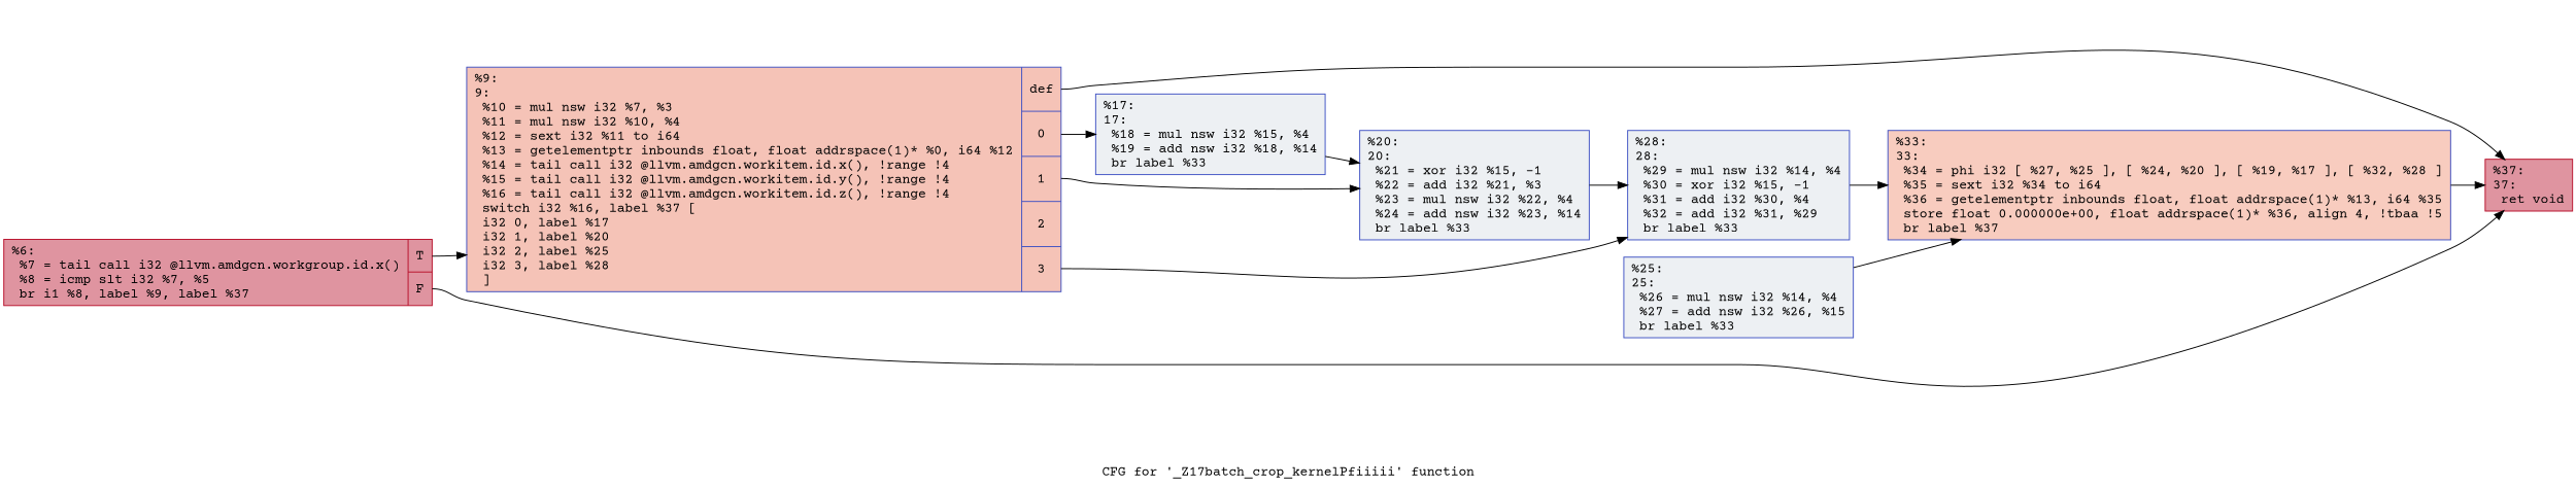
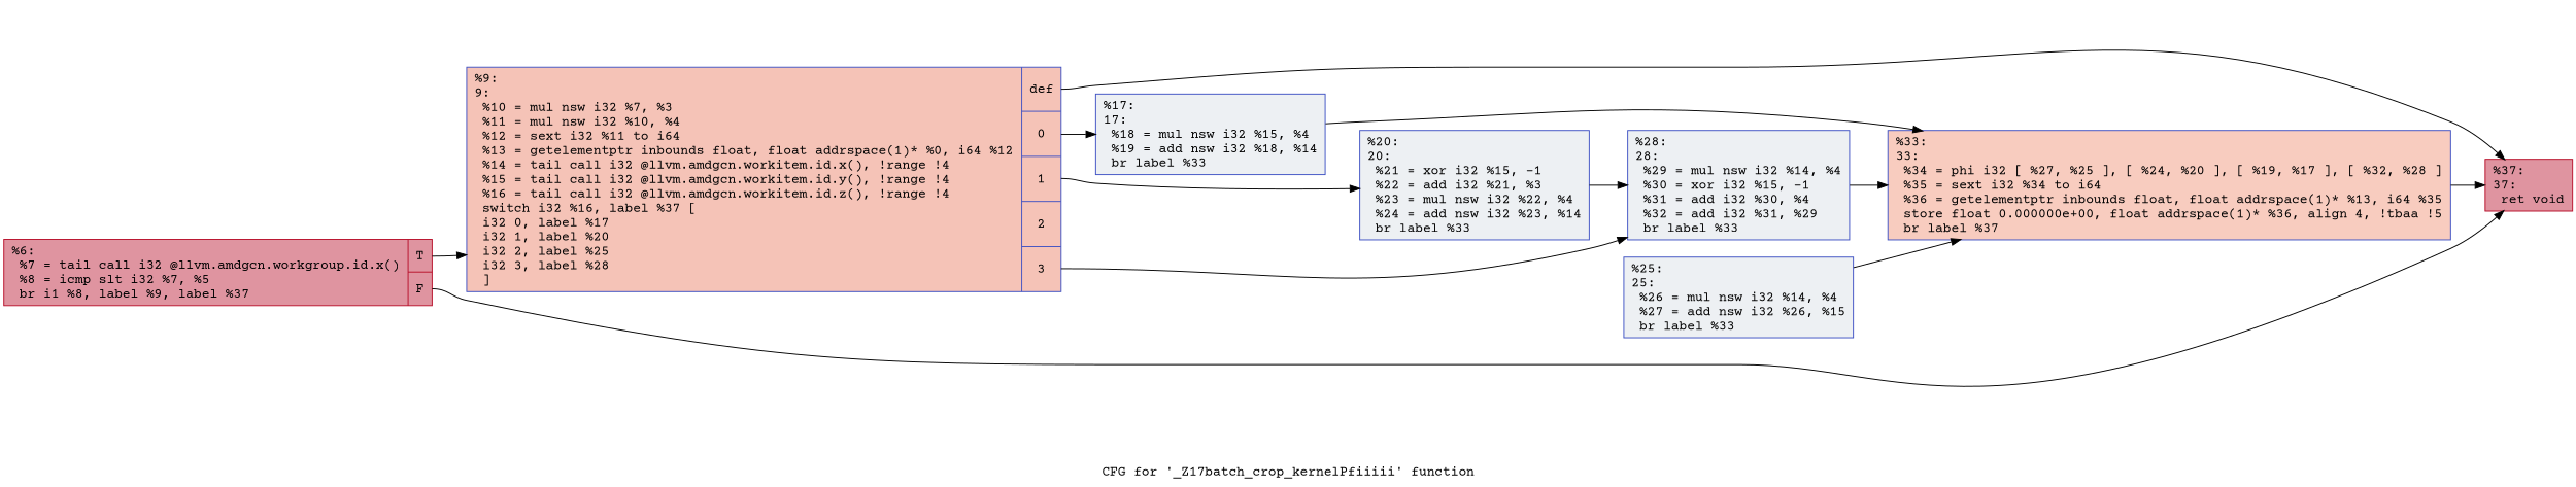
  digraph {
    fontname="Courier Prime"
    label="CFG for '_Z17batch_crop_kernelPfiiiii' function"
    rankdir=LR
    node [color="#3d50c3ff" fillcolor="#d6dce470" fontname="Courier Prime" shape=record style=filled]
    edge [fontname="Courier Prime"]
    n1 [color="#b70d28ff" fillcolor="#b70d2870" label="{%6:\l  %7 = tail call i32 @llvm.amdgcn.workgroup.id.x()\l  %8 = icmp slt i32 %7, %5\l  br i1 %8, label %9, label %37\l|{<s0>T|<s1>F}}"]
    n2 [fillcolor="#e8765c70" label="{%9:\l9:                                                \l  %10 = mul nsw i32 %7, %3\l  %11 = mul nsw i32 %10, %4\l  %12 = sext i32 %11 to i64\l  %13 = getelementptr inbounds float, float addrspace(1)* %0, i64 %12\l  %14 = tail call i32 @llvm.amdgcn.workitem.id.x(), !range !4\l  %15 = tail call i32 @llvm.amdgcn.workitem.id.y(), !range !4\l  %16 = tail call i32 @llvm.amdgcn.workitem.id.z(), !range !4\l  switch i32 %16, label %37 [\l    i32 0, label %17\l    i32 1, label %20\l    i32 2, label %25\l    i32 3, label %28\l  ]\l|{<s0>def|<s1>0|<s2>1|<s3>2|<s4>3}}"]
    n3 [color="#b70d28ff" fillcolor="#b70d2870" label="{%37:\l37:                                               \l  ret void\l}"]
    n4 [label="{%17:\l17:                                               \l  %18 = mul nsw i32 %15, %4\l  %19 = add nsw i32 %18, %14\l  br label %33\l}"]
    n5 [label="{%20:\l20:                                               \l  %21 = xor i32 %15, -1\l  %22 = add i32 %21, %3\l  %23 = mul nsw i32 %22, %4\l  %24 = add nsw i32 %23, %14\l  br label %33\l}"]
    n6 [label="{%28:\l28:                                               \l  %29 = mul nsw i32 %14, %4\l  %30 = xor i32 %15, -1\l  %31 = add i32 %30, %4\l  %32 = add i32 %31, %29\l  br label %33\l}"]
    n7 [fillcolor="#f08b6e70" label="{%33:\l33:                                               \l  %34 = phi i32 [ %27, %25 ], [ %24, %20 ], [ %19, %17 ], [ %32, %28 ]\l  %35 = sext i32 %34 to i64\l  %36 = getelementptr inbounds float, float addrspace(1)* %13, i64 %35\l  store float 0.000000e+00, float addrspace(1)* %36, align 4, !tbaa !5\l  br label %37\l}"]
    n8 [label="{%25:\l25:                                               \l  %26 = mul nsw i32 %14, %4\l  %27 = add nsw i32 %26, %15\l  br label %33\l}"]
    n1 -> n2 [tailport=s0]
    n1 -> n3 [tailport=s1]
    n2 -> n3 [tailport=s0]
    n2 -> n4 [tailport=s1]
    n2 -> n5 [tailport=s2]
    n2 -> n6 [tailport=s4]
-   n4 -> n5
+   n4 -> n7
    n5 -> n6
    n6 -> n7
    n7 -> n3
    n8 -> n7
  }
